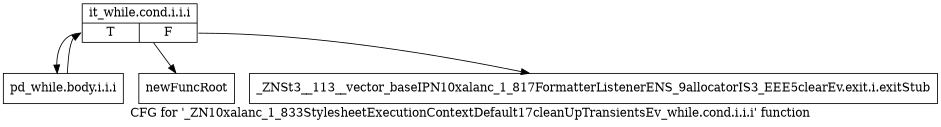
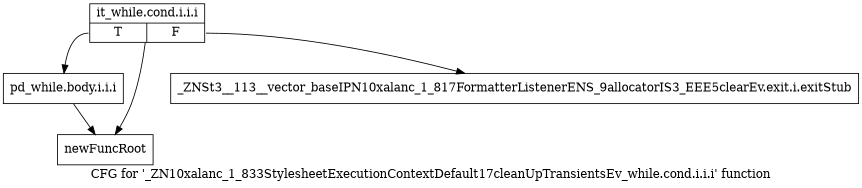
  digraph {
    label="CFG for '_ZN10xalanc_1_833StylesheetExecutionContextDefault17cleanUpTransientsEv_while.cond.i.i.i' function"
    node [shape=record]
    n1 [label="{newFuncRoot}"]
    n2 [label="{it_while.cond.i.i.i|{<s0>T|<s1>F}}"]
    n3 [label="{_ZNSt3__113__vector_baseIPN10xalanc_1_817FormatterListenerENS_9allocatorIS3_EEE5clearEv.exit.i.exitStub}"]
    n4 [label="{pd_while.body.i.i.i}"]
    n2 -> n1
    n2 -> n3 [tailport=s1]
    n2 -> n4 [tailport=s0]
-   n4 -> n2
+   n4 -> n1
  }
